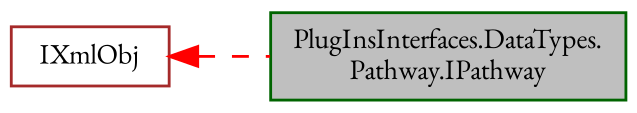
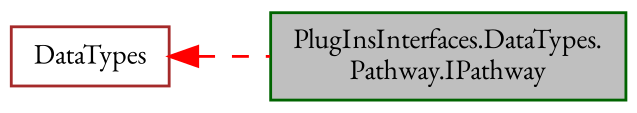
  digraph {
    rankdir=LR
    fontname="EB Garamond"
    node [fontname="EB Garamond" fontsize=10 shape=record style=filled]
    n1 [color=darkgreen fillcolor=grey75 fontcolor=black height=0.2 label="PlugInsInterfaces.DataTypes.\lPathway.IPathway" width=0.4]
-   n2 [color=brown fillcolor=white height=0.2 label=IXmlObj width=0.4]
+   n2 [color=brown fillcolor=white height=0.2 label=DataTypes width=0.4]
    n2 -> n1 [color=red dir=back fontname="EB Garamond" fontsize=10 labelfontname=Helvetica labelfontsize=10 style=dashed]
  }
